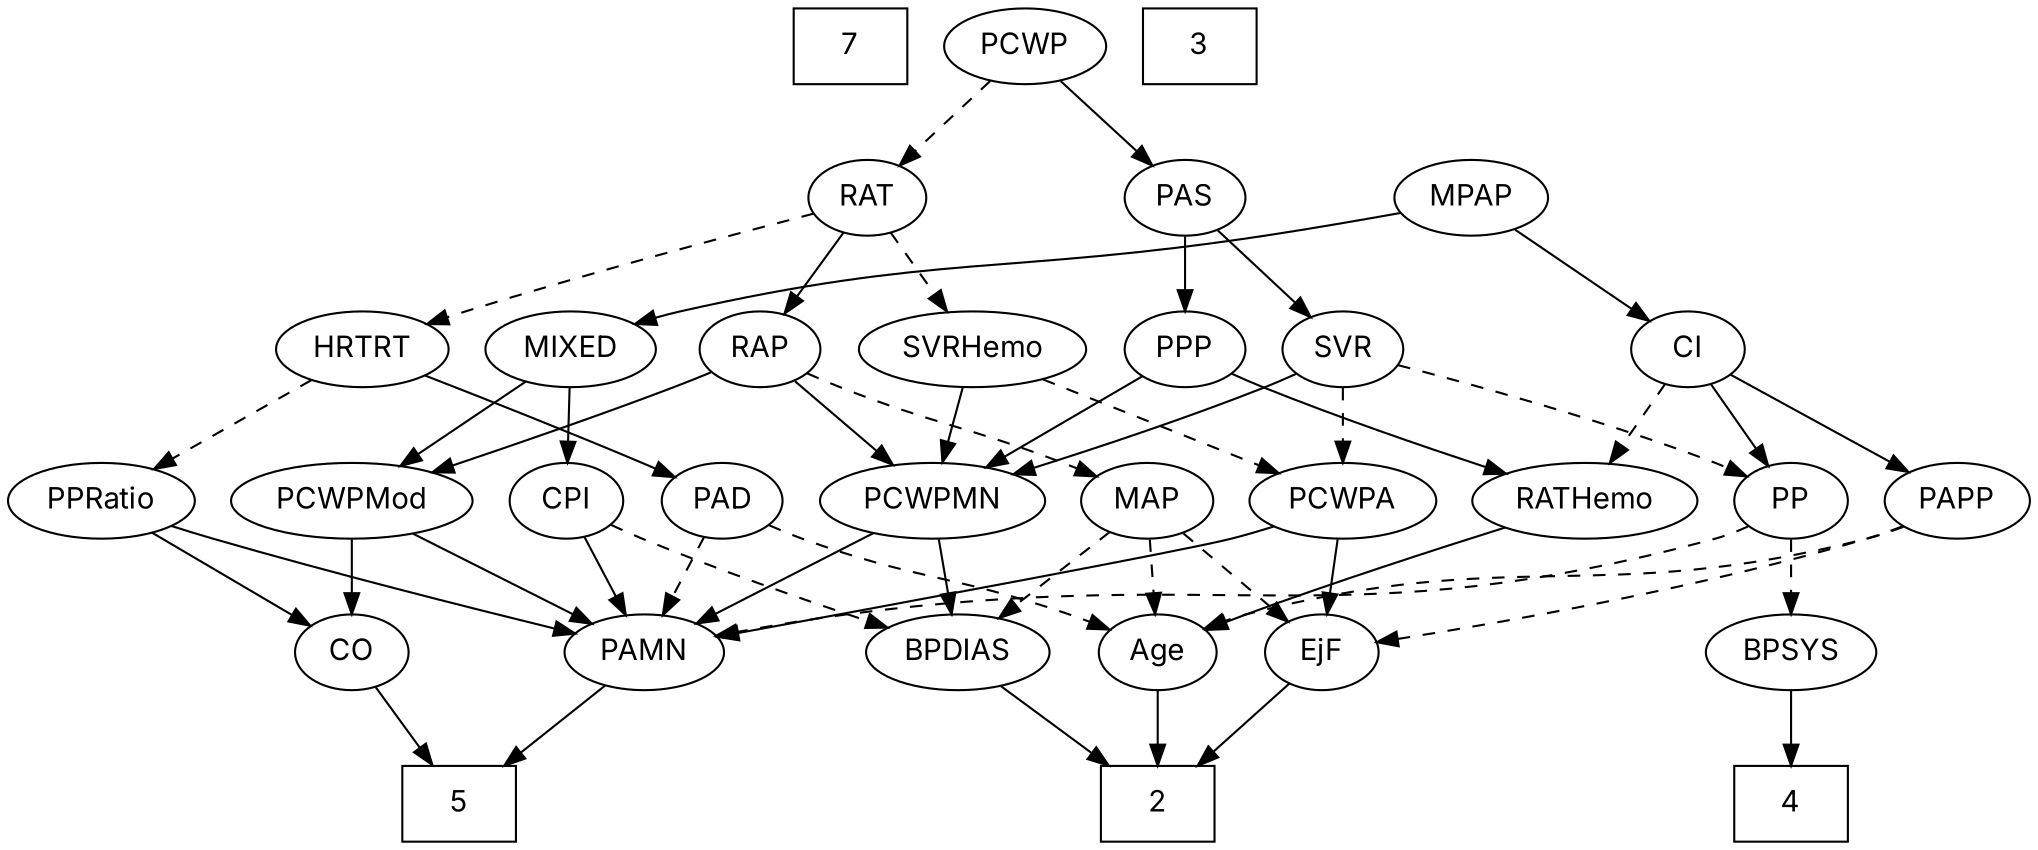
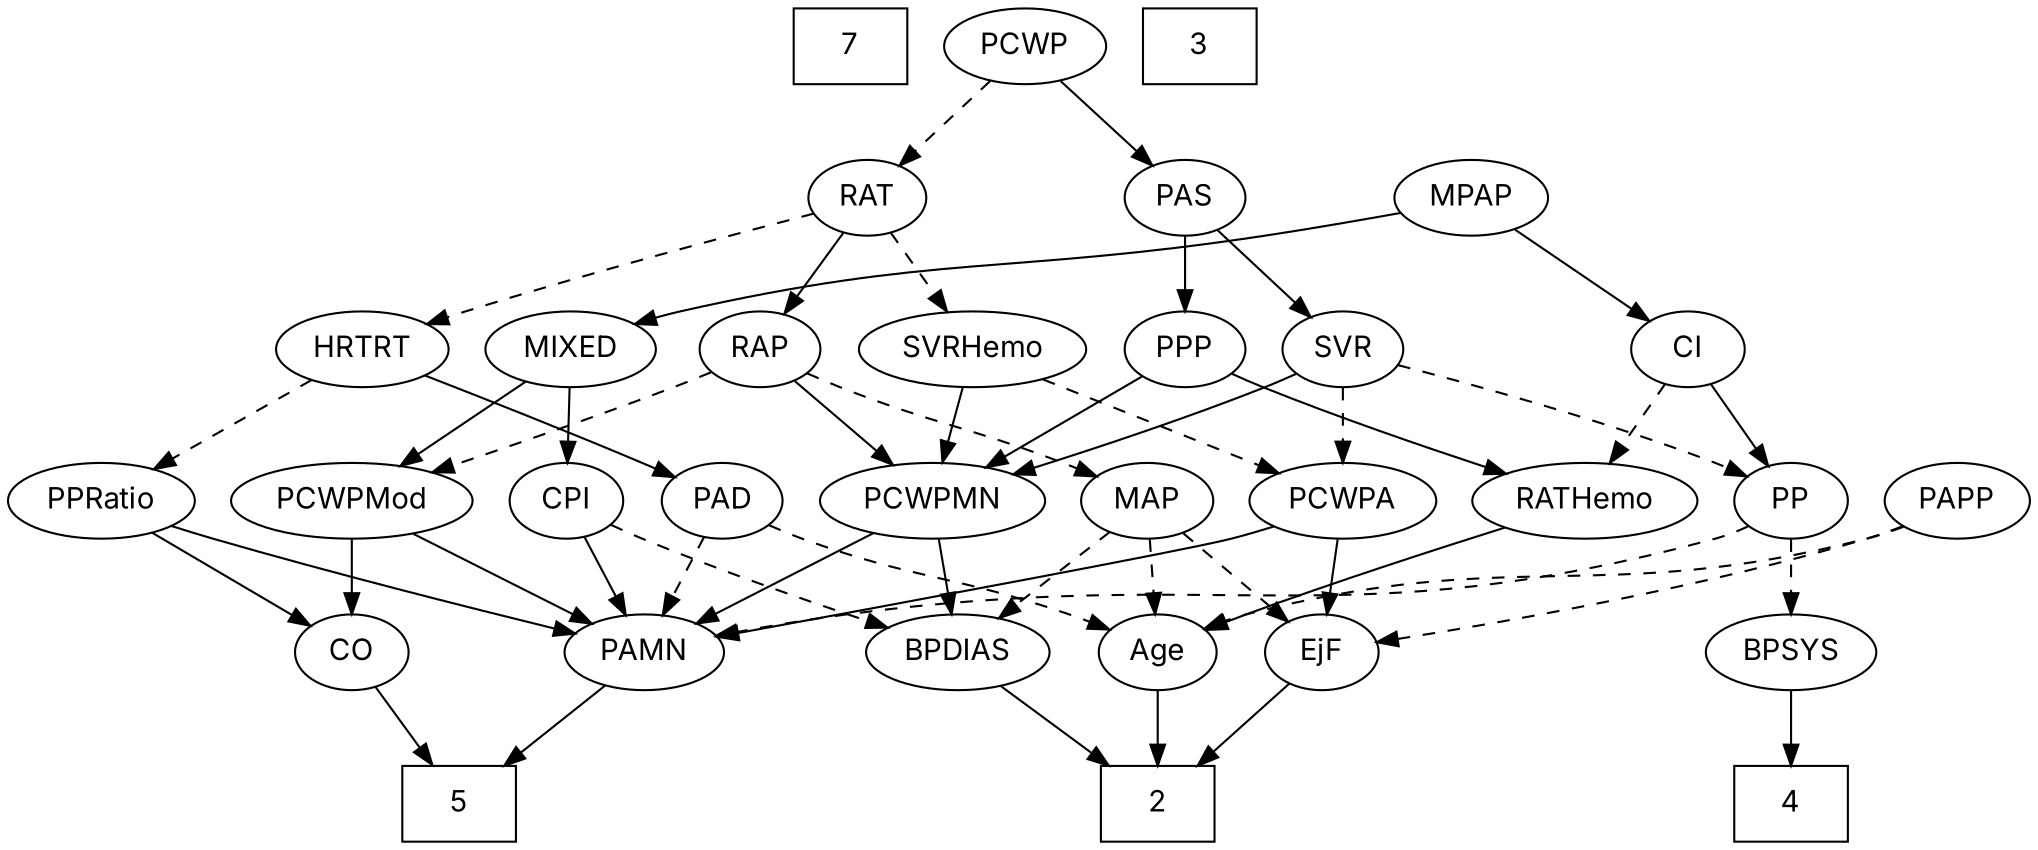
  strict digraph {
    fontname=Inter
    node [fontname=Inter]
    edge [fontname=Inter style=solid]
    n1 [height=0.5 label=7 shape=box width=0.75]
    2 [height=0.5 shape=box width=0.75]
    3 [height=0.5 shape=box width=0.75]
    4 [height=0.5 shape=box width=0.75]
    5 [height=0.5 shape=box width=0.75]
    Age [height=0.5 width=0.75]
    EjF [height=0.5 width=0.75]
    RAP [height=0.5 width=0.77632]
    PCWPMod [height=0.5 width=1.4443]
    PCWPMN [height=0.5 width=1.3902]
    MAP [height=0.5 width=0.84854]
    PAMN [height=0.5 width=1.011]
    CO [height=0.5 width=0.75]
    BPDIAS [height=0.5 width=1.1735]
    MIXED [height=0.5 width=1.1193]
    CPI [height=0.5 width=0.75]
    MPAP [height=0.5 width=0.97491]
    CI [height=0.5 width=0.75]
    RATHemo [height=0.5 width=1.3721]
    PP [height=0.5 width=0.75]
    PAPP [height=0.5 width=0.88464]
    BPSYS [height=0.5 width=1.0471]
    PAD [height=0.5 width=0.79437]
    PAS [height=0.5 width=0.75]
    SVR [height=0.5 width=0.77632]
    PPP [height=0.5 width=0.75]
    PCWPA [height=0.5 width=1.1555]
    RAT [height=0.5 width=0.75827]
    SVRHemo [height=0.5 width=1.3902]
    HRTRT [height=0.5 width=1.1013]
    PPRatio [height=0.5 width=1.1013]
    PCWP [height=0.5 width=0.97491]
    Age -> 2
    EjF -> 2
-   RAP -> PCWPMod
+   RAP -> PCWPMod [style=dashed]
    RAP -> PCWPMN
    RAP -> MAP [style=dashed]
    PCWPMod -> PAMN
    PCWPMod -> CO
    PCWPMN -> PAMN
    PCWPMN -> BPDIAS
    MAP -> Age [style=dashed]
    MAP -> EjF [style=dashed]
    MAP -> BPDIAS [style=dashed]
    PAMN -> 5
    CO -> 5
    BPDIAS -> 2
    MIXED -> PCWPMod
    MIXED -> CPI
    CPI -> PAMN
    CPI -> BPDIAS [style=dashed]
    MPAP -> MIXED
    MPAP -> CI
    CI -> RATHemo [style=dashed]
    CI -> PP
-   CI -> PAPP
    RATHemo -> Age
    PP -> PAMN [style=dashed]
    PP -> BPSYS [style=dashed]
    PAPP -> Age [style=dashed]
    PAPP -> EjF [style=dashed]
    BPSYS -> 4
    PAD -> Age [style=dashed]
    PAD -> PAMN [style=dashed]
    PAS -> SVR
    PAS -> PPP
    SVR -> PCWPMN
    SVR -> PP [style=dashed]
    SVR -> PCWPA [style=dashed]
    PPP -> PCWPMN
    PPP -> RATHemo
    PCWPA -> EjF
    PCWPA -> PAMN
    RAT -> RAP
    RAT -> SVRHemo [style=dashed]
    RAT -> HRTRT [style=dashed]
    SVRHemo -> PCWPMN
    SVRHemo -> PCWPA [style=dashed]
    HRTRT -> PAD
    HRTRT -> PPRatio [style=dashed]
    PPRatio -> PAMN
    PPRatio -> CO
    PCWP -> PAS
    PCWP -> RAT [style=dashed]
  }
